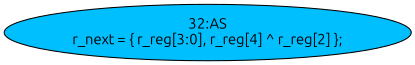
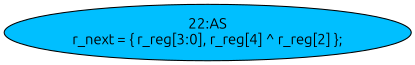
  strict digraph {
    fontname=Ubuntu
-   n1 [ast="<pyverilog.vparser.ast.Assign object at 0x7f169b7bb0d0>" def_var="['r_next']" fillcolor=deepskyblue label="32:AS\nr_next = { r_reg[3:0], r_reg[4] ^ r_reg[2] };" statements="[]" style=filled typ=Assign use_var="['r_reg', 'r_reg', 'r_reg']" fontname=Ubuntu]
+   n1 [ast="<pyverilog.vparser.ast.Assign object at 0x7f169b7bb0d0>" def_var="['r_next']" fillcolor=deepskyblue label="22:AS\nr_next = { r_reg[3:0], r_reg[4] ^ r_reg[2] };" statements="[]" style=filled typ=Assign use_var="['r_reg', 'r_reg', 'r_reg']" fontname=Ubuntu]
  }
